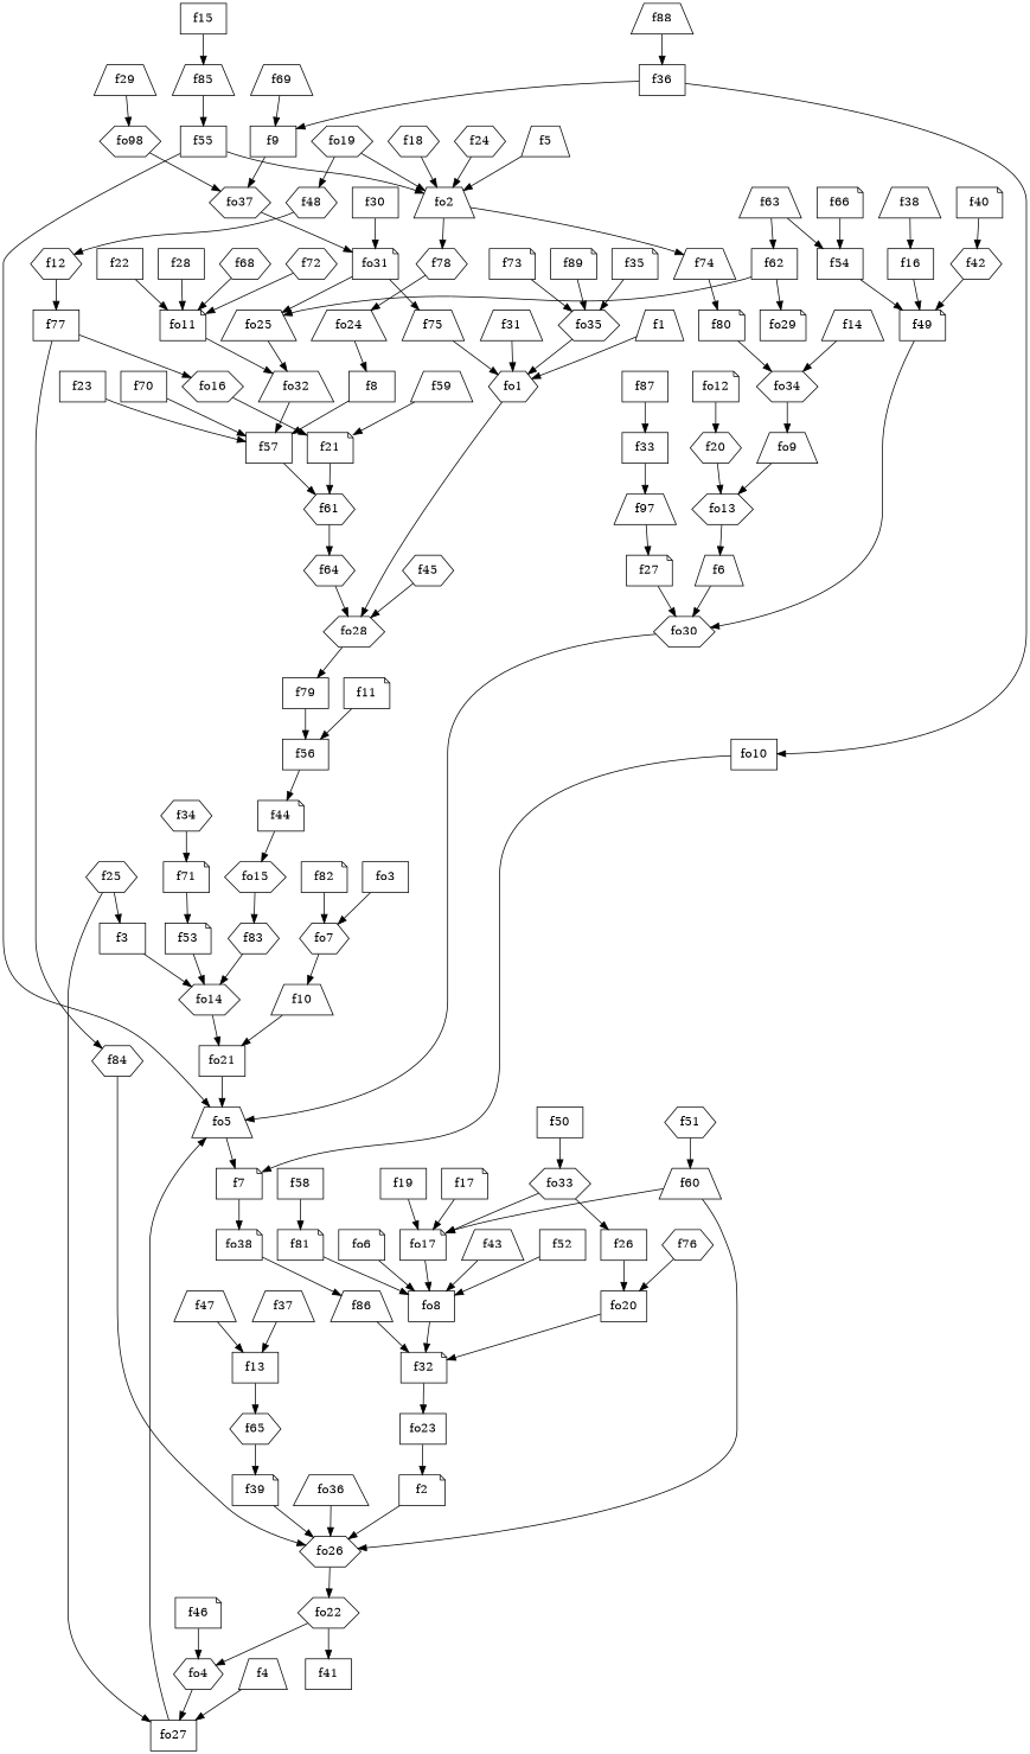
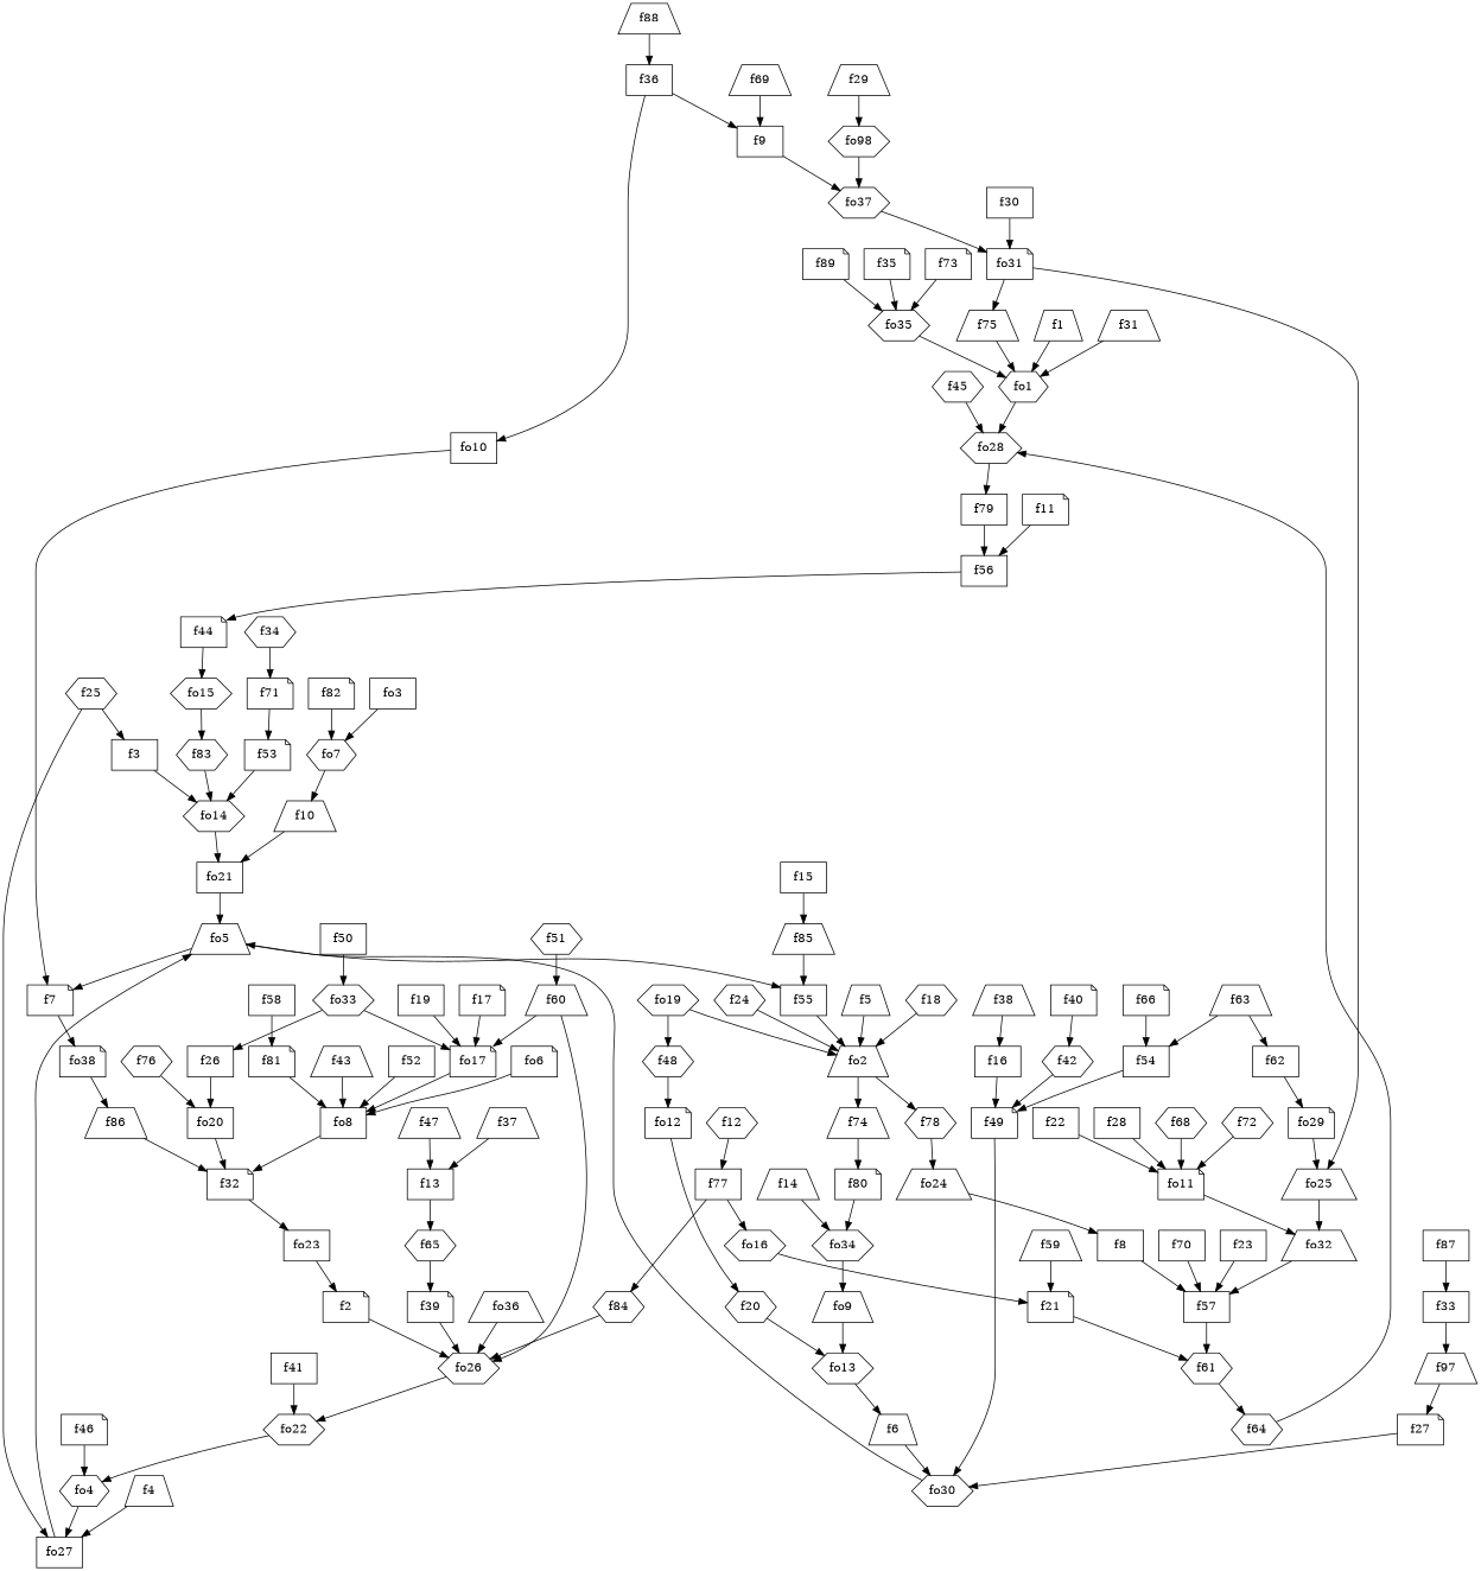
  strict digraph {
    node [shape=hexagon]
    edge [weight=2]
    f1 [shape=trapezium]
    fo1
    fo28
    f2 [shape=note]
    fo26
    fo22
    f3 [shape=box]
    fo14
    fo21 [shape=box]
    f4 [shape=trapezium]
    fo27 [shape=box]
    fo5 [shape=trapezium]
    f5 [shape=trapezium]
    fo2 [shape=trapezium]
    f74 [shape=trapezium]
    f78
    f6 [shape=trapezium]
    fo30
    f7 [shape=note]
    fo38 [shape=note]
    f86 [shape=trapezium]
    f8 [shape=box]
    f57 [shape=box]
    f61
    f9 [shape=box]
    fo37
    fo31 [shape=note]
    f10 [shape=trapezium]
    f11 [shape=note]
    f56 [shape=box]
    f44 [shape=note]
    f77 [shape=box]
    f12
    f84
    fo16
    f13 [shape=box]
    f65
    f39 [shape=note]
    f14 [shape=trapezium]
    fo34
    fo9 [shape=trapezium]
    f15 [shape=box]
    f85 [shape=trapezium]
    f55 [shape=box]
    f16 [shape=box]
    f49 [shape=note]
    f17 [shape=note]
    fo17 [shape=note]
    fo8 [shape=box]
    f18
    f19 [shape=box]
    f20
    fo13
    f21 [shape=note]
    f64
    f22 [shape=box]
    fo11 [shape=note]
    fo32 [shape=trapezium]
    f23 [shape=box]
    f24
    f25
    f26 [shape=box]
    fo20 [shape=box]
    f32 [shape=note]
    f27 [shape=note]
    f28 [shape=box]
    f29 [shape=trapezium]
    n68 [label=fo98]
    f30 [shape=box]
    f75 [shape=trapezium]
    fo25 [shape=trapezium]
    f31 [shape=trapezium]
    fo23 [shape=box]
    f33 [shape=box]
    n75 [label=f97 shape=trapezium]
    f71 [shape=note]
    f34
    f53 [shape=note]
    f35 [shape=note]
    fo35
    f36 [shape=box]
    fo10 [shape=box]
    f37 [shape=trapezium]
    f38 [shape=trapezium]
    f40 [shape=note]
    f42
    f41 [shape=box]
    fo4
    f43 [shape=trapezium]
    fo15
    f83
    f45
    f79 [shape=box]
    f46 [shape=note]
    f47 [shape=trapezium]
    fo12 [shape=note]
    f48
    f50 [shape=box]
    fo33
    f60 [shape=trapezium]
    f51
    f52 [shape=box]
    f54 [shape=box]
    f58 [shape=box]
    f81 [shape=note]
    f59 [shape=trapezium]
    f62 [shape=box]
    fo29 [shape=note]
    f63 [shape=trapezium]
    fo36 [shape=trapezium]
    f66 [shape=note]
    f68
    f69 [shape=trapezium]
    f70 [shape=box]
    f72
    f73 [shape=note]
    f80 [shape=note]
    f76
    fo24 [shape=trapezium]
    f82 [shape=note]
    fo7
    f87 [shape=box]
    f88 [shape=trapezium]
    f89 [shape=note]
    fo3 [shape=box]
    fo6 [shape=note]
    fo19
    f1 -> fo1
    fo1 -> fo28
    fo28 -> f79
    f2 -> fo26
    fo26 -> fo22
    fo22 -> fo4
    f3 -> fo14
    fo14 -> fo21
    fo21 -> fo5
    f4 -> fo27
    fo27 -> fo5
    fo5 -> f7
-   f55 -> fo5
+   fo5 -> f55
    f5 -> fo2
    fo2 -> f74
    fo2 -> f78
    f74 -> f80
    f78 -> fo24
    f6 -> fo30
    fo30 -> fo5
    f7 -> fo38
    fo38 -> f86
    f86 -> f32
    f8 -> f57
    f57 -> f61
    f61 -> f64
    f9 -> fo37
    fo37 -> fo31
    fo31 -> f75
    fo31 -> fo25
    f10 -> fo21
    f11 -> f56
    f56 -> f44
    f44 -> fo15
    f77 -> f84
    f77 -> fo16
    f12 -> f77
    f84 -> fo26
    fo16 -> f21
    f13 -> f65
    f65 -> f39
    f39 -> fo26
    f14 -> fo34
    fo34 -> fo9
    fo9 -> fo13
    f15 -> f85
    f85 -> f55
    f55 -> fo2
    f16 -> f49
    f49 -> fo30
    f17 -> fo17
    fo17 -> fo8
    fo8 -> f32
    f18 -> fo2
    f19 -> fo17
    f20 -> fo13
    fo13 -> f6
    f21 -> f61
    f64 -> fo28
    f22 -> fo11
    fo11 -> fo32
    fo32 -> f57
    f23 -> f57
    f24 -> fo2
    f25 -> f3
    f25 -> fo27
    f26 -> fo20
    fo20 -> f32
    f32 -> fo23
    f27 -> fo30
    f28 -> fo11
    f29 -> n68
    n68 -> fo37
    f30 -> fo31
    f75 -> fo1
    fo25 -> fo32
    f31 -> fo1
    fo23 -> f2
    f33 -> n75
    n75 -> f27
    f71 -> f53
    f34 -> f71
    f53 -> fo14
    f35 -> fo35
    fo35 -> fo1
    f36 -> f9
    f36 -> fo10
    fo10 -> f7
    f37 -> f13
    f38 -> f16
    f40 -> f42
    f42 -> f49
-   fo22 -> f41
+   f41 -> fo22
    fo4 -> fo27
    f43 -> fo8
    fo15 -> f83
    f83 -> fo14
    f45 -> fo28
    f79 -> f56
    f46 -> fo4
    f47 -> f13
    fo12 -> f20
-   f48 -> f12
+   f48 -> fo12
    f50 -> fo33
    fo33 -> fo17
    fo33 -> f26
    f60 -> fo26
    f60 -> fo17
    f51 -> f60
    f52 -> fo8
    f54 -> f49
    f58 -> f81
    f81 -> fo8
    f59 -> f21
    f62 -> fo29
-   f62 -> fo25
+   fo29 -> fo25
    f63 -> f54
    f63 -> f62
    fo36 -> fo26
    f66 -> f54
    f68 -> fo11
    f69 -> f9
    f70 -> f57
    f72 -> fo11
    f73 -> fo35
    f80 -> fo34
    f76 -> fo20
    fo24 -> f8
    f82 -> fo7
    fo7 -> f10
    f87 -> f33
    f88 -> f36
    f89 -> fo35
    fo3 -> fo7
    fo6 -> fo8
    fo19 -> fo2
    fo19 -> f48
  }
